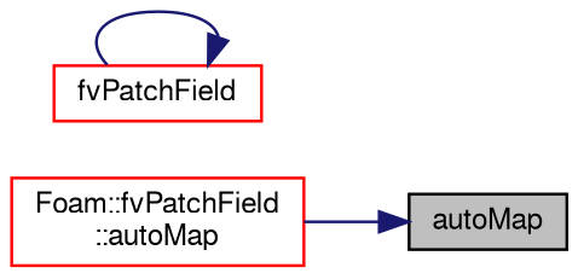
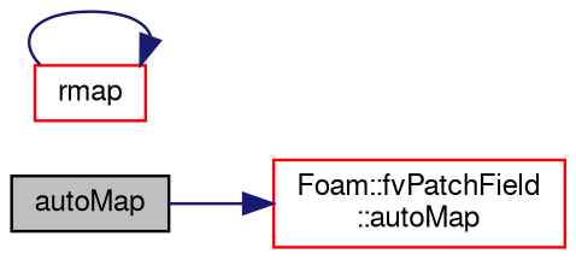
  digraph {
    rankdir=LR
    node [color=red fontname=FreeSans fontsize=10 shape=record]
    edge [color=midnightblue fontname=FreeSans fontsize=10 labelfontname=FreeSans labelfontsize=10 style=solid]
    n1 [color=black fillcolor=grey75 fontcolor=black height=0.2 label=autoMap style=filled width=0.4]
    n2 [height=0.2 label="Foam::fvPatchField\l::autoMap" width=0.4]
-   n3 [height=0.2 label=fvPatchField width=0.4]
-   n2 -> n1
+   n3 [height=0.2 label=rmap width=0.4]
+   n1 -> n2
    n3 -> n3
  }
